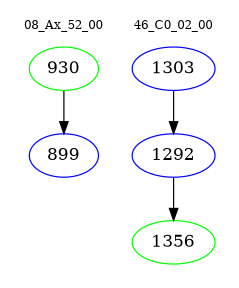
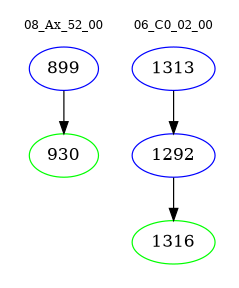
  digraph {
    node [color=blue]
    edge [color=black]
    n1 [label=899]
    n2 [color=green label=930]
-   n3 [label=1303]
+   n3 [label=1313]
    n4 [label=1292]
-   n5 [color=green label=1356]
+   n5 [color=green label=1316]
    subgraph cluster_1 {
      color=white
      fontsize=10
      label="08_Ax_52_00"
      n1
      n2
    }
    subgraph cluster_2 {
      color=white
      fontsize=10
-     label="46_C0_02_00"
+     label="06_C0_02_00"
      n3
      n4
      n5
    }
-   n2 -> n1
+   n1 -> n2
    n3 -> n4
    n4 -> n5
  }
